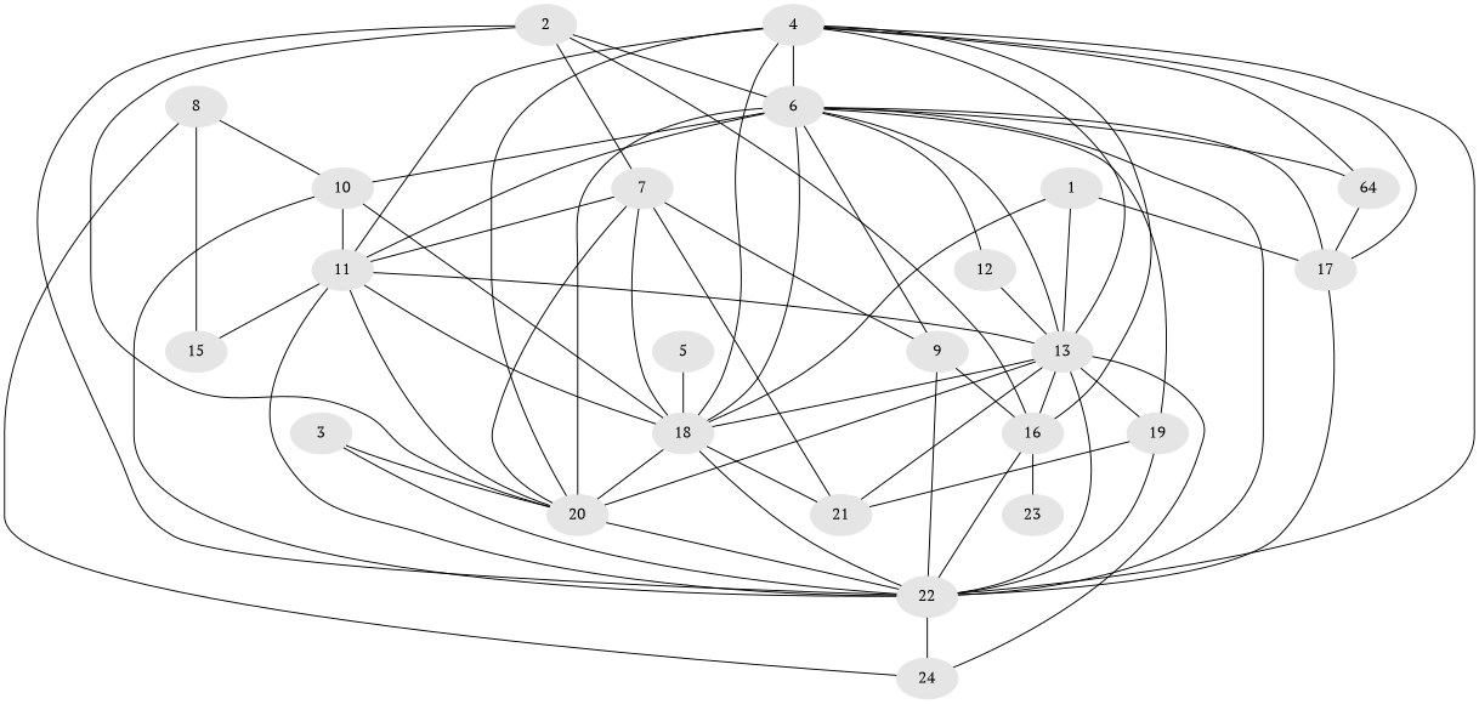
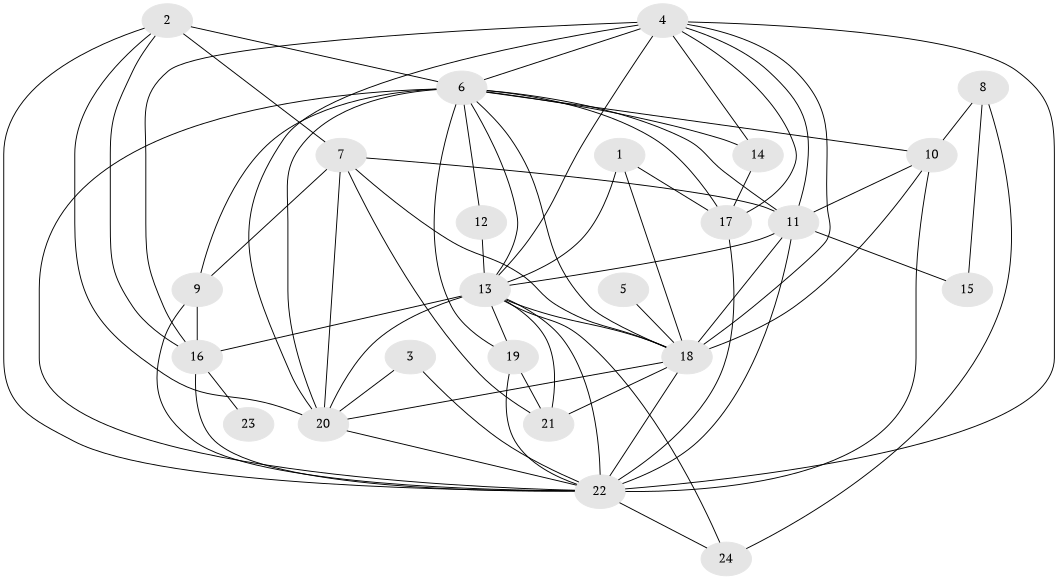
  graph {
    fontname="PT Serif"
    node [color=gray90 fontname="PT Serif" style=filled]
    edge [fontname="PT Serif" weight=1.0]
    1
    13
    17
    18
    16
    20
    22
    19
    21
    24
    2
    6
    7
    11
-   14 [label=64]
+   14
    9
    10
    12
    23
    3
    4
    15
    5
    8
    1 -- 13
    1 -- 17
    1 -- 18
    13 -- 18
    13 -- 16 [weight=2.0]
    13 -- 20 [weight=2.0]
    13 -- 22 [weight=3.0]
    13 -- 19
    13 -- 21
    13 -- 24
    17 -- 22
    18 -- 20 [weight=2.0]
    18 -- 22 [weight=2.0]
    18 -- 21
    16 -- 22
    16 -- 23
    20 -- 22 [weight=3.0]
    22 -- 24 [weight=2.0]
    19 -- 22 [weight=2.0]
    19 -- 21
    2 -- 16
    2 -- 20
    2 -- 22
    2 -- 6 [weight=2.0]
    2 -- 7
    6 -- 13 [weight=2.0]
    6 -- 17
    6 -- 18 [weight=2.0]
    6 -- 20 [weight=4.0]
    6 -- 22 [weight=4.0]
    6 -- 19
    6 -- 11 [weight=6.0]
    6 -- 14
    6 -- 9 [weight=2.0]
    6 -- 10
    6 -- 12 [weight=3.0]
    7 -- 18
    7 -- 20
    7 -- 21 [weight=2.0]
    7 -- 11
    7 -- 9 [weight=2.0]
    11 -- 13 [weight=3.0]
    11 -- 18 [weight=4.0]
-   11 -- 20 [weight=3.0]
    11 -- 22 [weight=5.0]
    11 -- 15
    14 -- 17
    9 -- 16
    9 -- 22 [weight=3.0]
    10 -- 18
    10 -- 22
    10 -- 11 [weight=2.0]
    12 -- 13 [weight=4.0]
    3 -- 20
    3 -- 22
    4 -- 13
    4 -- 17
    4 -- 18
    4 -- 16
    4 -- 20 [weight=3.0]
    4 -- 22 [weight=2.0]
    4 -- 6 [weight=2.0]
    4 -- 11 [weight=2.0]
    4 -- 14
    5 -- 18
    8 -- 24
    8 -- 10
    8 -- 15
  }
